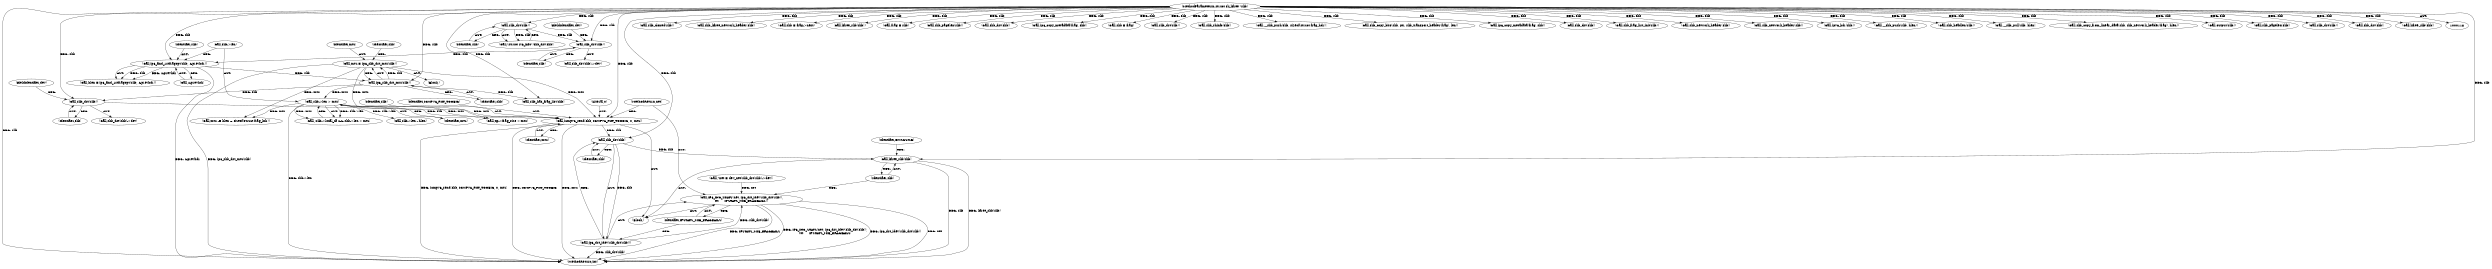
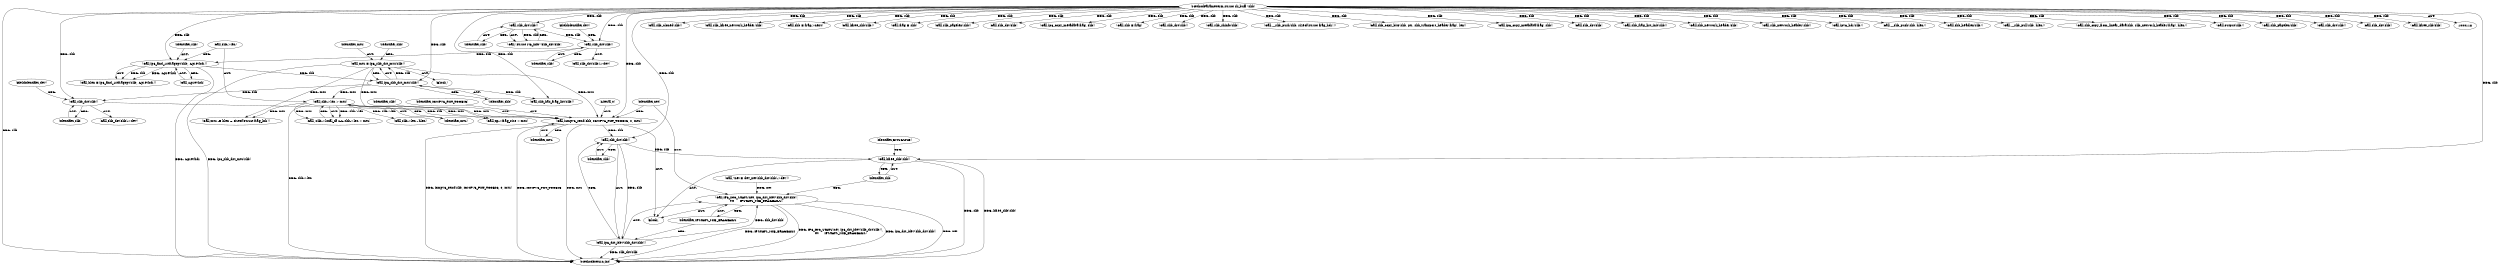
  digraph {
    n1 [label="(Call,icmpv6_send(skb, ICMPV6_PKT_TOOBIG, 0, mtu))"]
    n2 [label="(Call,skb_dst(skb))"]
    n3 [label="(Block,)"]
    n4 [label="(Identifier,mtu)"]
    n5 [label="(MethodReturn,int)"]
    n6 [label="(Call,kfree_skb(skb))"]
    n7 [label="(Call,ip6_dst_idev(skb_dst(skb)))"]
    n8 [label="(Identifier,skb)"]
    n9 [label="(Call,skb_dst(skb))"]
    n10 [label="(Identifier,skb)"]
    n11 [label="(Call,skb_dst(skb)->dev)"]
    n12 [label="(Call,ip6_skb_dst_mtu(skb))"]
    n13 [label="(Call,mtu = ip6_skb_dst_mtu(skb))"]
    n14 [label="(Identifier,skb)"]
    n15 [label="(Call,skb_has_frag_list(skb))"]
    n16 [label="(Call,skb->len > mtu)"]
    n17 [label="(Call,mtu -= hlen + sizeof(struct frag_hdr))"]
    n18 [label="(Call,np->frag_size < mtu)"]
    n19 [label="(Block,)"]
    n20 [label="(Call,ip6_find_1stfragopt(skb, &prevhdr))"]
    n21 [label="(Call,hlen = ip6_find_1stfragopt(skb, &prevhdr))"]
    n22 [label="(Call,&prevhdr)"]
    n23 [label="(Call,skb_dst(skb))"]
    n24 [label="(Identifier,skb)"]
    n25 [label="(Call,skb_dst(skb)->dev)"]
    n26 [label="(Call,skb_dst(skb))"]
    n27 [label="(Call,(struct rt6_info*)skb_dst(skb))"]
    n28 [label="(Identifier,skb)"]
-   n29 [label="(MethodParameterIn,struct sk_kfree *skb)"]
+   n29 [label="(MethodParameterIn,struct sk_buff *skb)"]
    n30 [label="(Call,skb_cloned(skb))"]
    n31 [label="(Call,skb_kfree_network_header(skb))"]
    n32 [label="(Call,skb = frag->next)"]
    n33 [label="(Call,kfree_skb(skb))"]
    n34 [label="(Call,frag = skb)"]
    n35 [label="(Call,skb_pagelen(skb))"]
    n36 [label="(Call,skb_dst(skb))"]
    n37 [label="(Call,ip6_copy_metadata(frag, skb))"]
    n38 [label="(Call,skb = frag)"]
    n39 [label="(Call,skb_dst(skb))"]
    n40 [label="(Call,skb_shinfo(skb))"]
    n41 [label="(Call,__skb_push(skb, sizeof(struct frag_hdr)))"]
    n42 [label="(Call,skb_copy_bits(skb, ptr, skb_transport_header(frag), len))"]
    n43 [label="(Call,ip6_copy_metadata(frag, skb))"]
    n44 [label="(Call,skb_dst(skb))"]
    n45 [label="(Call,skb_frag_list_init(skb))"]
    n46 [label="(Call,skb_network_header(skb))"]
    n47 [label="(Call,skb_network_header(skb))"]
    n48 [label="(Call,ipv6_hdr(skb))"]
    n49 [label="(Call,__skb_push(skb, hlen))"]
    n50 [label="(Call,skb_headlen(skb))"]
    n51 [label="(Call,__skb_pull(skb, hlen))"]
    n52 [label="(Call,skb_copy_from_linear_data(skb, skb_network_header(frag), hlen))"]
    n53 [label="(Call,output(skb))"]
    n54 [label="(Call,skb_pagelen(skb))"]
    n55 [label="(Call,skb_dst(skb))"]
    n56 [label="(Call,skb_dst(skb))"]
    n57 [label="(Call,kfree_skb(skb))"]
    1000118
    n59 [label="(Identifier,skb)"]
    n60 [label="(Call,skb->len - hlen)"]
    n61 [label="(Identifier,mtu)"]
    n62 [label="(Call,!skb->local_df && skb->len > mtu)"]
    n63 [label="(Call,IP6_INC_STATS(net, ip6_dst_idev(skb_dst(skb)),\n\t\t\t      IPSTATS_MIB_FRAGFAILS))"]
    n64 [label="(Identifier,IPSTATS_MIB_FRAGFAILS)"]
    n65 [label="(Identifier,skb)"]
    n66 [label="(Identifier,EMSGSIZE)"]
    n67 [label="(Call,skb->len)"]
-   n68 [label="(MethodReturn,net)"]
+   n68 [label="(Identifier,net)"]
    n69 [label="(Identifier,skb)"]
    n70 [label="(FieldIdentifier,dev)"]
    n71 [label="(FieldIdentifier,dev)"]
    n72 [label="(Identifier,skb)"]
    n73 [label="(Identifier,ICMPV6_PKT_TOOBIG)"]
    n74 [label="(Call,*net = dev_net(skb_dst(skb)->dev))"]
    n75 [label="(Identifier,mtu)"]
    n76 [label="(Literal,0)"]
    n1 -> n2 [label="DDG: skb"]
    n1 -> n3 [label="AST: "]
    n1 -> n4 [label="CFG: "]
    n1 -> n5 [label="DDG: ICMPV6_PKT_TOOBIG"]
    n1 -> n5 [label="DDG: icmpv6_send(skb, ICMPV6_PKT_TOOBIG, 0, mtu)"]
    n1 -> n5 [label="DDG: mtu"]
    n2 -> n6 [label="DDG: skb"]
    n2 -> n7 [label="AST: "]
    n2 -> n7 [label="DDG: skb"]
    n2 -> n8 [label="CFG: "]
    n4 -> n1 [label="AST: "]
    n6 -> n3 [label="AST: "]
    n6 -> n5 [label="DDG: kfree_skb(skb)"]
    n6 -> n5 [label="DDG: skb"]
    n6 -> n59 [label="CFG: "]
    n7 -> n2 [label="CFG: "]
    n7 -> n5 [label="DDG: skb_dst(skb)"]
    n7 -> n63 [label="AST: "]
    n7 -> n63 [label="DDG: skb_dst(skb)"]
    n8 -> n2 [label="AST: "]
    n9 -> n1 [label="DDG: skb"]
    n9 -> n10 [label="CFG: "]
    n9 -> n11 [label="AST: "]
    n10 -> n9 [label="AST: "]
    n12 -> n9 [label="DDG: skb"]
    n12 -> n13 [label="AST: "]
    n12 -> n13 [label="DDG: skb"]
    n12 -> n14 [label="CFG: "]
    n12 -> n15 [label="DDG: skb"]
    n12 -> n16 [label="DDG: mtu"]
    n13 -> n1 [label="DDG: mtu"]
    n13 -> n5 [label="DDG: ip6_skb_dst_mtu(skb)"]
    n13 -> n12 [label="CFG: "]
    n13 -> n17 [label="DDG: mtu"]
    n13 -> n18 [label="DDG: mtu"]
    n13 -> n19 [label="AST: "]
    n14 -> n12 [label="AST: "]
    n16 -> n1 [label="DDG: mtu"]
    n16 -> n5 [label="DDG: skb->len"]
    n16 -> n17 [label="DDG: mtu"]
    n16 -> n18 [label="DDG: mtu"]
    n16 -> n60 [label="DDG: skb->len"]
    n16 -> n61 [label="CFG: "]
    n16 -> n62 [label="AST: "]
    n16 -> n62 [label="DDG: skb->len"]
    n16 -> n62 [label="DDG: mtu"]
    n20 -> n5 [label="DDG: &prevhdr"]
    n20 -> n12 [label="DDG: skb"]
    n20 -> n21 [label="AST: "]
    n20 -> n21 [label="DDG: skb"]
    n20 -> n21 [label="DDG: &prevhdr"]
    n20 -> n22 [label="CFG: "]
    n22 -> n20 [label="AST: "]
    n23 -> n20 [label="DDG: skb"]
    n23 -> n24 [label="CFG: "]
    n23 -> n25 [label="AST: "]
    n24 -> n23 [label="AST: "]
    n26 -> n23 [label="DDG: skb"]
    n26 -> n27 [label="AST: "]
    n26 -> n27 [label="DDG: skb"]
    n26 -> n28 [label="CFG: "]
    n27 -> n26 [label="CFG: "]
    n28 -> n26 [label="AST: "]
    n29 -> n1 [label="DDG: skb"]
    n29 -> n2 [label="DDG: skb"]
    n29 -> n5 [label="DDG: skb"]
    n29 -> n6 [label="DDG: skb"]
    n29 -> n9 [label="DDG: skb"]
    n29 -> n12 [label="DDG: skb"]
    n29 -> n15 [label="DDG: skb"]
    n29 -> n20 [label="DDG: skb"]
    n29 -> n23 [label="DDG: skb"]
    n29 -> n26 [label="DDG: skb"]
    n29 -> n30 [label="DDG: skb"]
    n29 -> n31 [label="DDG: skb"]
    n29 -> n32 [label="DDG: skb"]
    n29 -> n33 [label="DDG: skb"]
    n29 -> n34 [label="DDG: skb"]
    n29 -> n35 [label="DDG: skb"]
    n29 -> n36 [label="DDG: skb"]
    n29 -> n37 [label="DDG: skb"]
    n29 -> n38 [label="DDG: skb"]
    n29 -> n39 [label="DDG: skb"]
    n29 -> n40 [label="DDG: skb"]
    n29 -> n41 [label="DDG: skb"]
    n29 -> n42 [label="DDG: skb"]
    n29 -> n43 [label="DDG: skb"]
    n29 -> n44 [label="DDG: skb"]
    n29 -> n45 [label="DDG: skb"]
    n29 -> n46 [label="DDG: skb"]
    n29 -> n47 [label="DDG: skb"]
    n29 -> n48 [label="DDG: skb"]
    n29 -> n49 [label="DDG: skb"]
    n29 -> n50 [label="DDG: skb"]
    n29 -> n51 [label="DDG: skb"]
    n29 -> n52 [label="DDG: skb"]
    n29 -> n53 [label="DDG: skb"]
    n29 -> n54 [label="DDG: skb"]
    n29 -> n55 [label="DDG: skb"]
    n29 -> n56 [label="DDG: skb"]
    n29 -> n57 [label="DDG: skb"]
    n29 -> 1000118 [label="AST: "]
    n59 -> n6 [label="AST: "]
    n59 -> n63 [label="CFG: "]
    n61 -> n16 [label="AST: "]
    n62 -> n16 [label="CFG: "]
    n63 -> n3 [label="AST: "]
    n63 -> n5 [label="DDG: net"]
    n63 -> n5 [label="DDG: IPSTATS_MIB_FRAGFAILS"]
    n63 -> n5 [label="DDG: IP6_INC_STATS(net, ip6_dst_idev(skb_dst(skb)),\n\t\t\t      IPSTATS_MIB_FRAGFAILS)"]
    n63 -> n5 [label="DDG: ip6_dst_idev(skb_dst(skb))"]
    n63 -> n64 [label="CFG: "]
    n64 -> n7 [label="CFG: "]
    n64 -> n63 [label="AST: "]
    n65 -> n20 [label="AST: "]
    n66 -> n6 [label="CFG: "]
    n67 -> n16 [label="AST: "]
    n67 -> n20 [label="CFG: "]
    n68 -> n1 [label="CFG: "]
    n68 -> n63 [label="AST: "]
    n69 -> n13 [label="CFG: "]
    n70 -> n23 [label="CFG: "]
    n71 -> n9 [label="CFG: "]
    n72 -> n1 [label="AST: "]
    n73 -> n1 [label="AST: "]
    n74 -> n63 [label="DDG: net"]
    n75 -> n13 [label="AST: "]
    n76 -> n1 [label="AST: "]
  }
